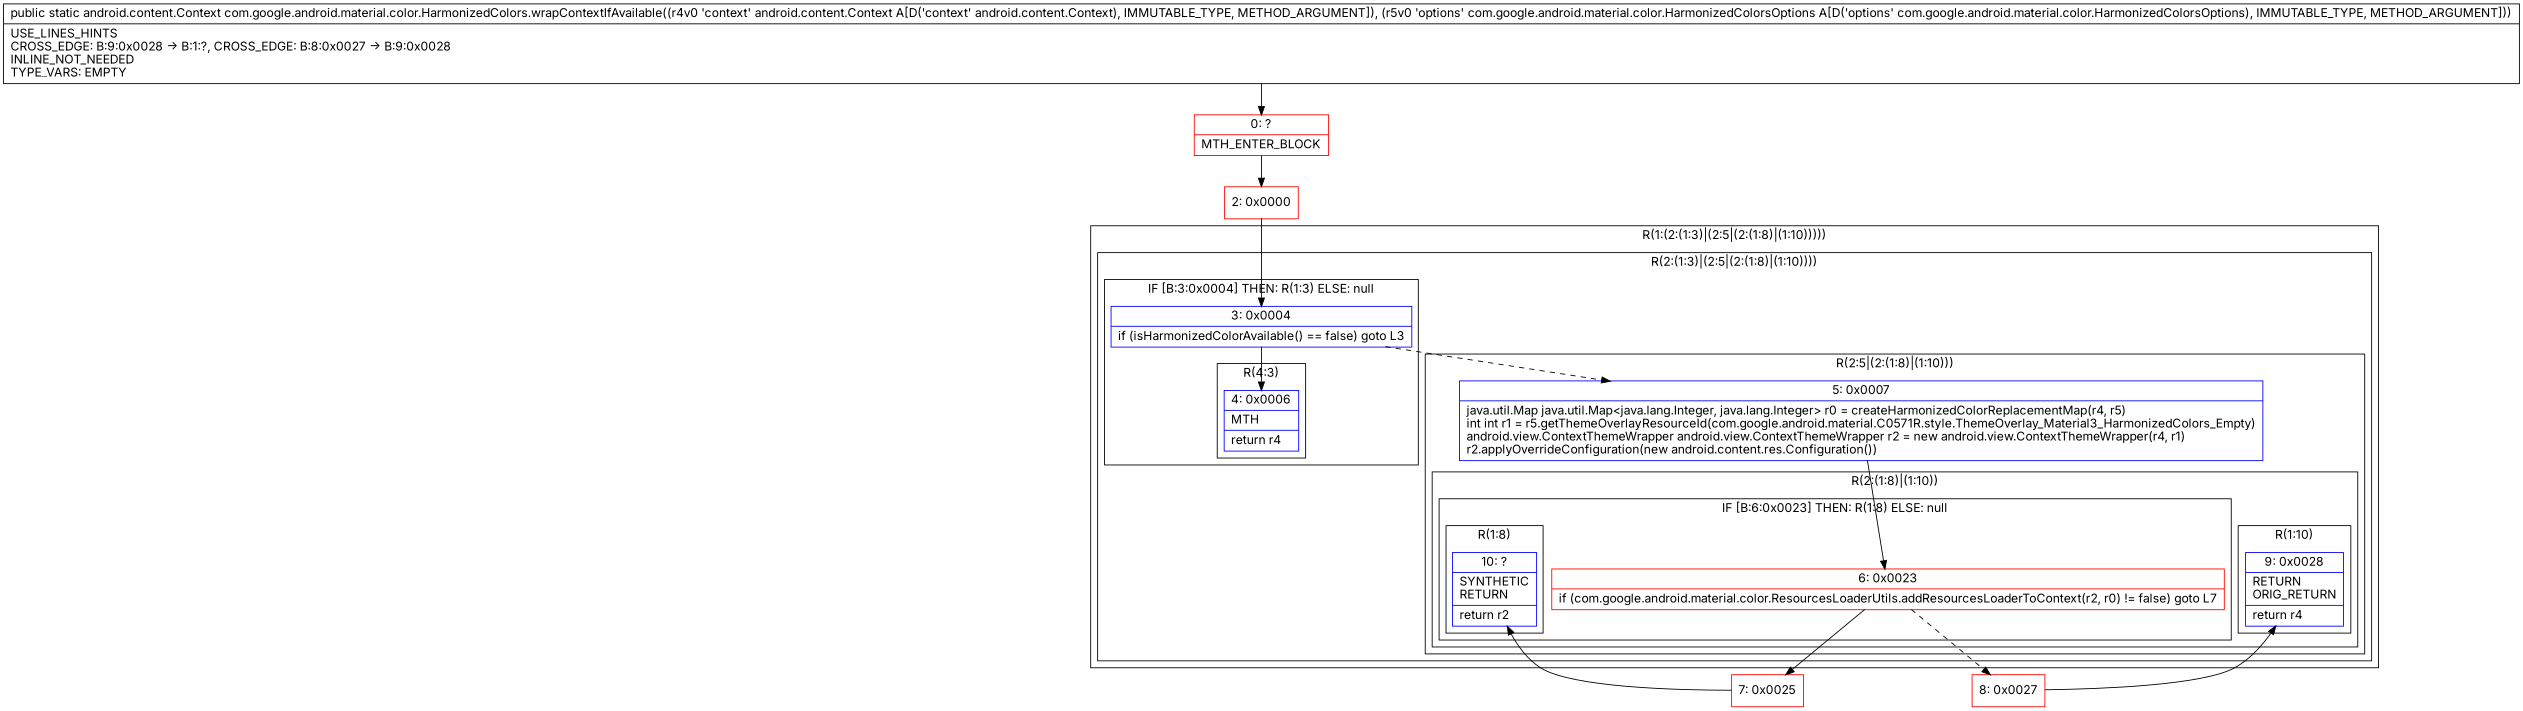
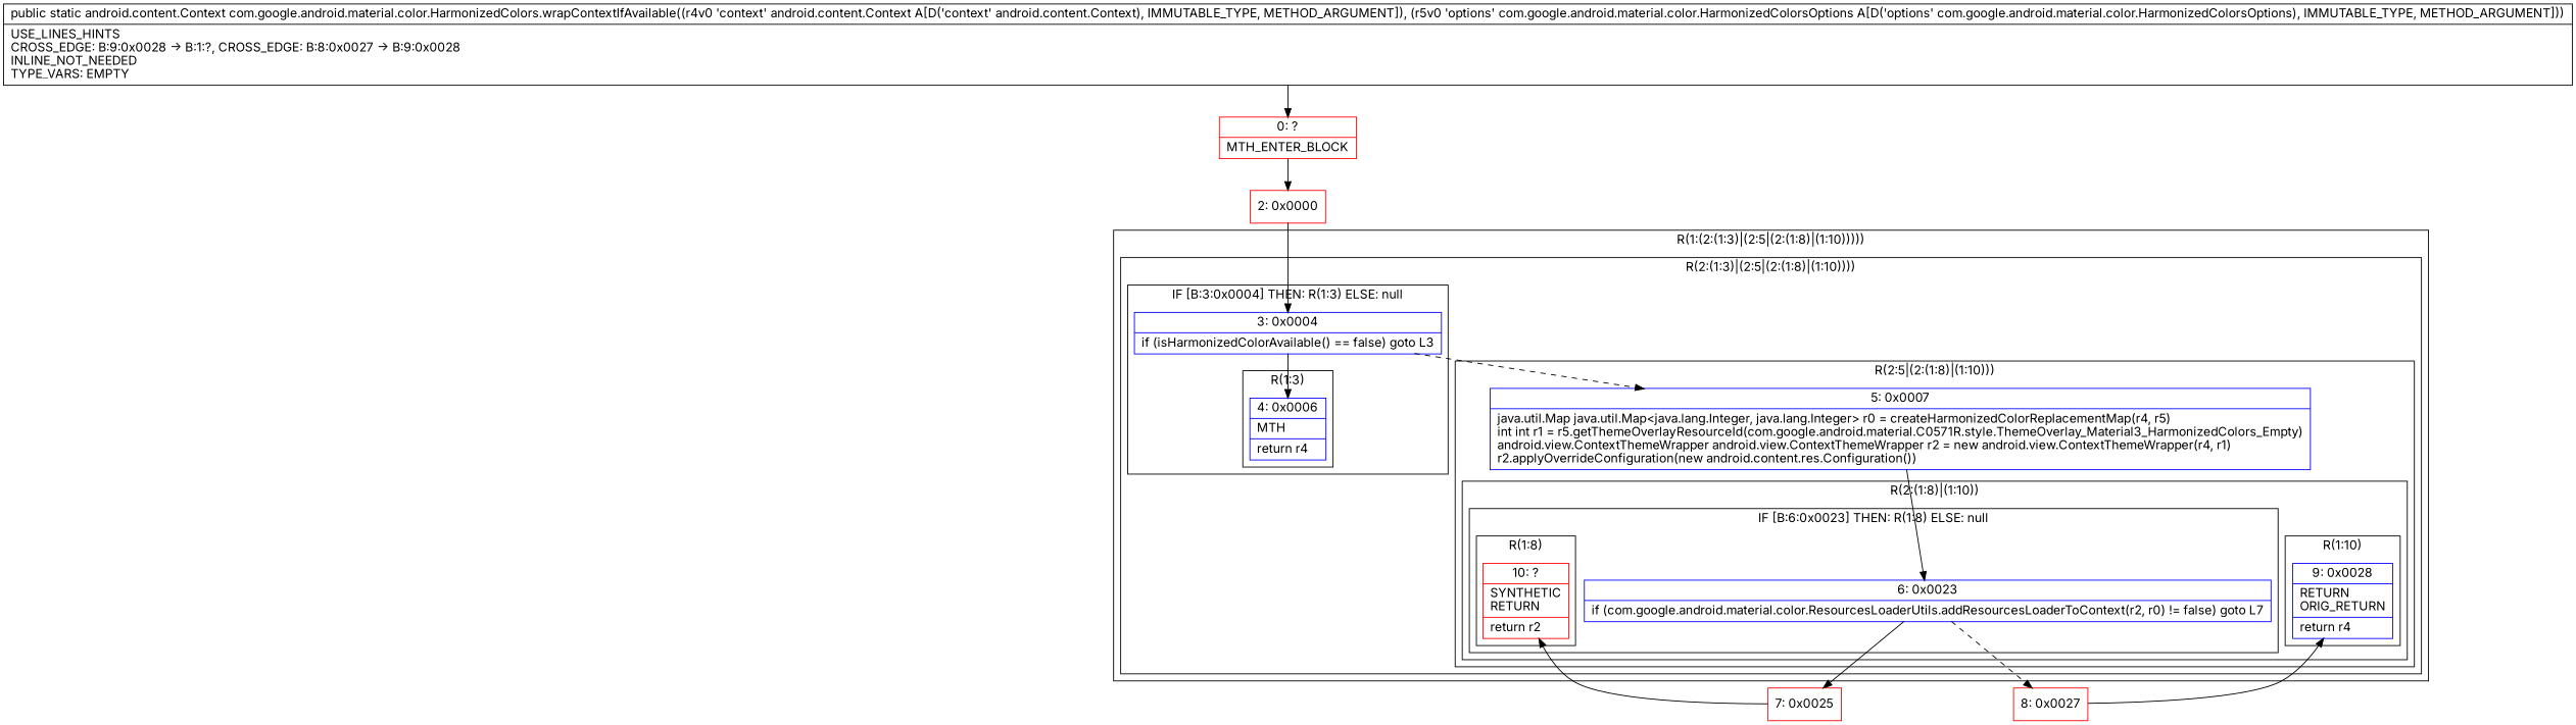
  digraph {
    fontname=Inter
    node [color=blue fontname=Inter shape=record]
    edge [fontname=Inter]
    n1 [label="{4\:\ 0x0006|MTH\l|return r4\l}"]
    n2 [label="{3\:\ 0x0004|if (isHarmonizedColorAvailable() == false) goto L3\l}"]
-   n3 [label="{10\:\ ?|SYNTHETIC\lRETURN\l|return r2\l}"]
-   n4 [color=red label="{6\:\ 0x0023|if (com.google.android.material.color.ResourcesLoaderUtils.addResourcesLoaderToContext(r2, r0) != false) goto L7\l}"]
+   n3 [color=red label="{10\:\ ?|SYNTHETIC\lRETURN\l|return r2\l}"]
+   n4 [label="{6\:\ 0x0023|if (com.google.android.material.color.ResourcesLoaderUtils.addResourcesLoaderToContext(r2, r0) != false) goto L7\l}"]
    n5 [label="{9\:\ 0x0028|RETURN\lORIG_RETURN\l|return r4\l}"]
    n6 [label="{5\:\ 0x0007|java.util.Map java.util.Map\<java.lang.Integer, java.lang.Integer\> r0 = createHarmonizedColorReplacementMap(r4, r5)\lint int r1 = r5.getThemeOverlayResourceId(com.google.android.material.C0571R.style.ThemeOverlay_Material3_HarmonizedColors_Empty)\landroid.view.ContextThemeWrapper android.view.ContextThemeWrapper r2 = new android.view.ContextThemeWrapper(r4, r1)\lr2.applyOverrideConfiguration(new android.content.res.Configuration())\l}"]
    n7 [color=red label="{7\:\ 0x0025}"]
    n8 [color=red label="{8\:\ 0x0027}"]
    n9 [color=red label="{0\:\ ?|MTH_ENTER_BLOCK\l}"]
    n10 [color=red label="{2\:\ 0x0000}"]
    n11 [label="{public static android.content.Context com.google.android.material.color.HarmonizedColors.wrapContextIfAvailable((r4v0 'context' android.content.Context A[D('context' android.content.Context), IMMUTABLE_TYPE, METHOD_ARGUMENT]), (r5v0 'options' com.google.android.material.color.HarmonizedColorsOptions A[D('options' com.google.android.material.color.HarmonizedColorsOptions), IMMUTABLE_TYPE, METHOD_ARGUMENT]))  | USE_LINES_HINTS\lCROSS_EDGE: B:9:0x0028 \-\> B:1:?, CROSS_EDGE: B:8:0x0027 \-\> B:9:0x0028\lINLINE_NOT_NEEDED\lTYPE_VARS: EMPTY\l}" color=""]
    subgraph cluster_1 {
      label="R(1:(2:(1:3)|(2:5|(2:(1:8)|(1:10)))))"
      subgraph cluster_2 {
        label="R(2:(1:3)|(2:5|(2:(1:8)|(1:10))))"
        subgraph cluster_3 {
          label="IF [B:3:0x0004] THEN: R(1:3) ELSE: null"
          n2
          subgraph cluster_4 {
-           label="R(4:3)"
+           label="R(1:3)"
            n1
          }
        }
        subgraph cluster_5 {
          label="R(2:5|(2:(1:8)|(1:10)))"
          n6
          subgraph cluster_6 {
            label="R(2:(1:8)|(1:10))"
            subgraph cluster_7 {
              label="IF [B:6:0x0023] THEN: R(1:8) ELSE: null"
              n4
              subgraph cluster_8 {
                label="R(1:8)"
                n3
              }
            }
            subgraph cluster_9 {
              label="R(1:10)"
              n5
            }
          }
        }
      }
    }
    n2 -> n1
    n2 -> n6 [style=dashed]
    n4 -> n7
    n4 -> n8 [style=dashed]
    n6 -> n4
    n7 -> n3
    n8 -> n5
    n9 -> n10
    n10 -> n2
    n11 -> n9
  }
